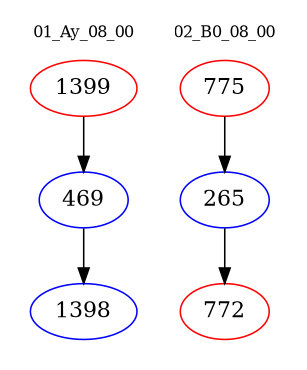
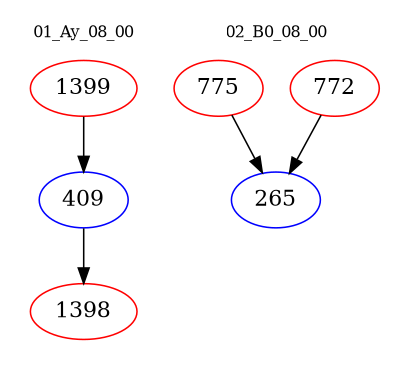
  digraph {
    node [color=red]
    edge [color=black]
-   n1 [color=blue label=469]
-   n2 [color=blue label=1398]
+   n1 [color=blue label=409]
+   n2 [label=1398]
    n3 [label=1399]
    n4 [color=blue label=265]
    n5 [label=772]
    n6 [label=775]
    subgraph cluster_1 {
      color=white
      fontsize=10
      label="01_Ay_08_00"
      n1
      n2
      n3
    }
    subgraph cluster_2 {
      color=white
      fontsize=10
      label="02_B0_08_00"
      n4
      n5
      n6
    }
    n1 -> n2
    n3 -> n1
-   n4 -> n5
+   n5 -> n4
    n6 -> n4
  }
